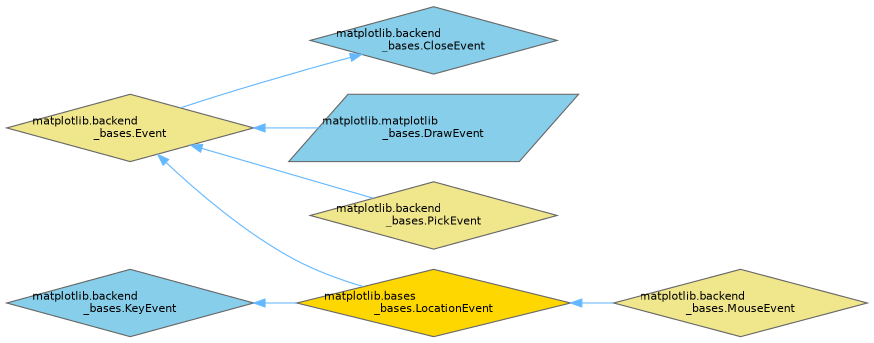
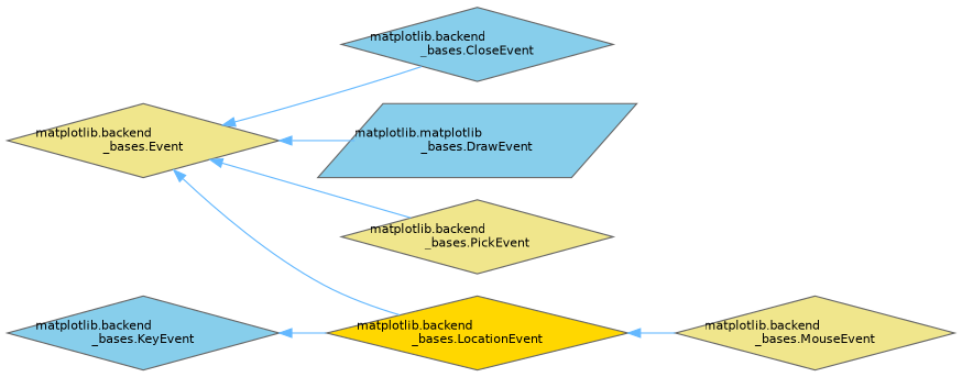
  digraph {
    rankdir=LR
    node [color=grey40 fillcolor=khaki fontname=Helvetica fontsize=10 shape=diamond style=filled]
    edge [color=steelblue1 dir=back fontname=Helvetica fontsize=10 labelfontname=Helvetica labelfontsize=10 style=solid]
    n1 [height=0.2 label="matplotlib.backend\l_bases.Event" width=0.4]
    n2 [fillcolor=skyblue height=0.2 label="matplotlib.backend\l_bases.CloseEvent" width=0.4]
    n3 [fillcolor=skyblue height=0.2 label="matplotlib.matplotlib\l_bases.DrawEvent" shape=parallelogram width=0.4]
-   n4 [fillcolor=gold height=0.2 label="matplotlib.bases\l_bases.LocationEvent" width=0.4]
+   n4 [fillcolor=gold height=0.2 label="matplotlib.backend\l_bases.LocationEvent" width=0.4]
    n5 [height=0.2 label="matplotlib.backend\l_bases.PickEvent" width=0.4]
    n6 [height=0.2 label="matplotlib.backend\l_bases.MouseEvent" width=0.4]
    n7 [fillcolor=skyblue height=0.2 label="matplotlib.backend\l_bases.KeyEvent" width=0.4]
-   n2 -> n1
+   n1 -> n2
    n1 -> n3
    n1 -> n4
    n1 -> n5
    n4 -> n6
    n7 -> n4
  }
